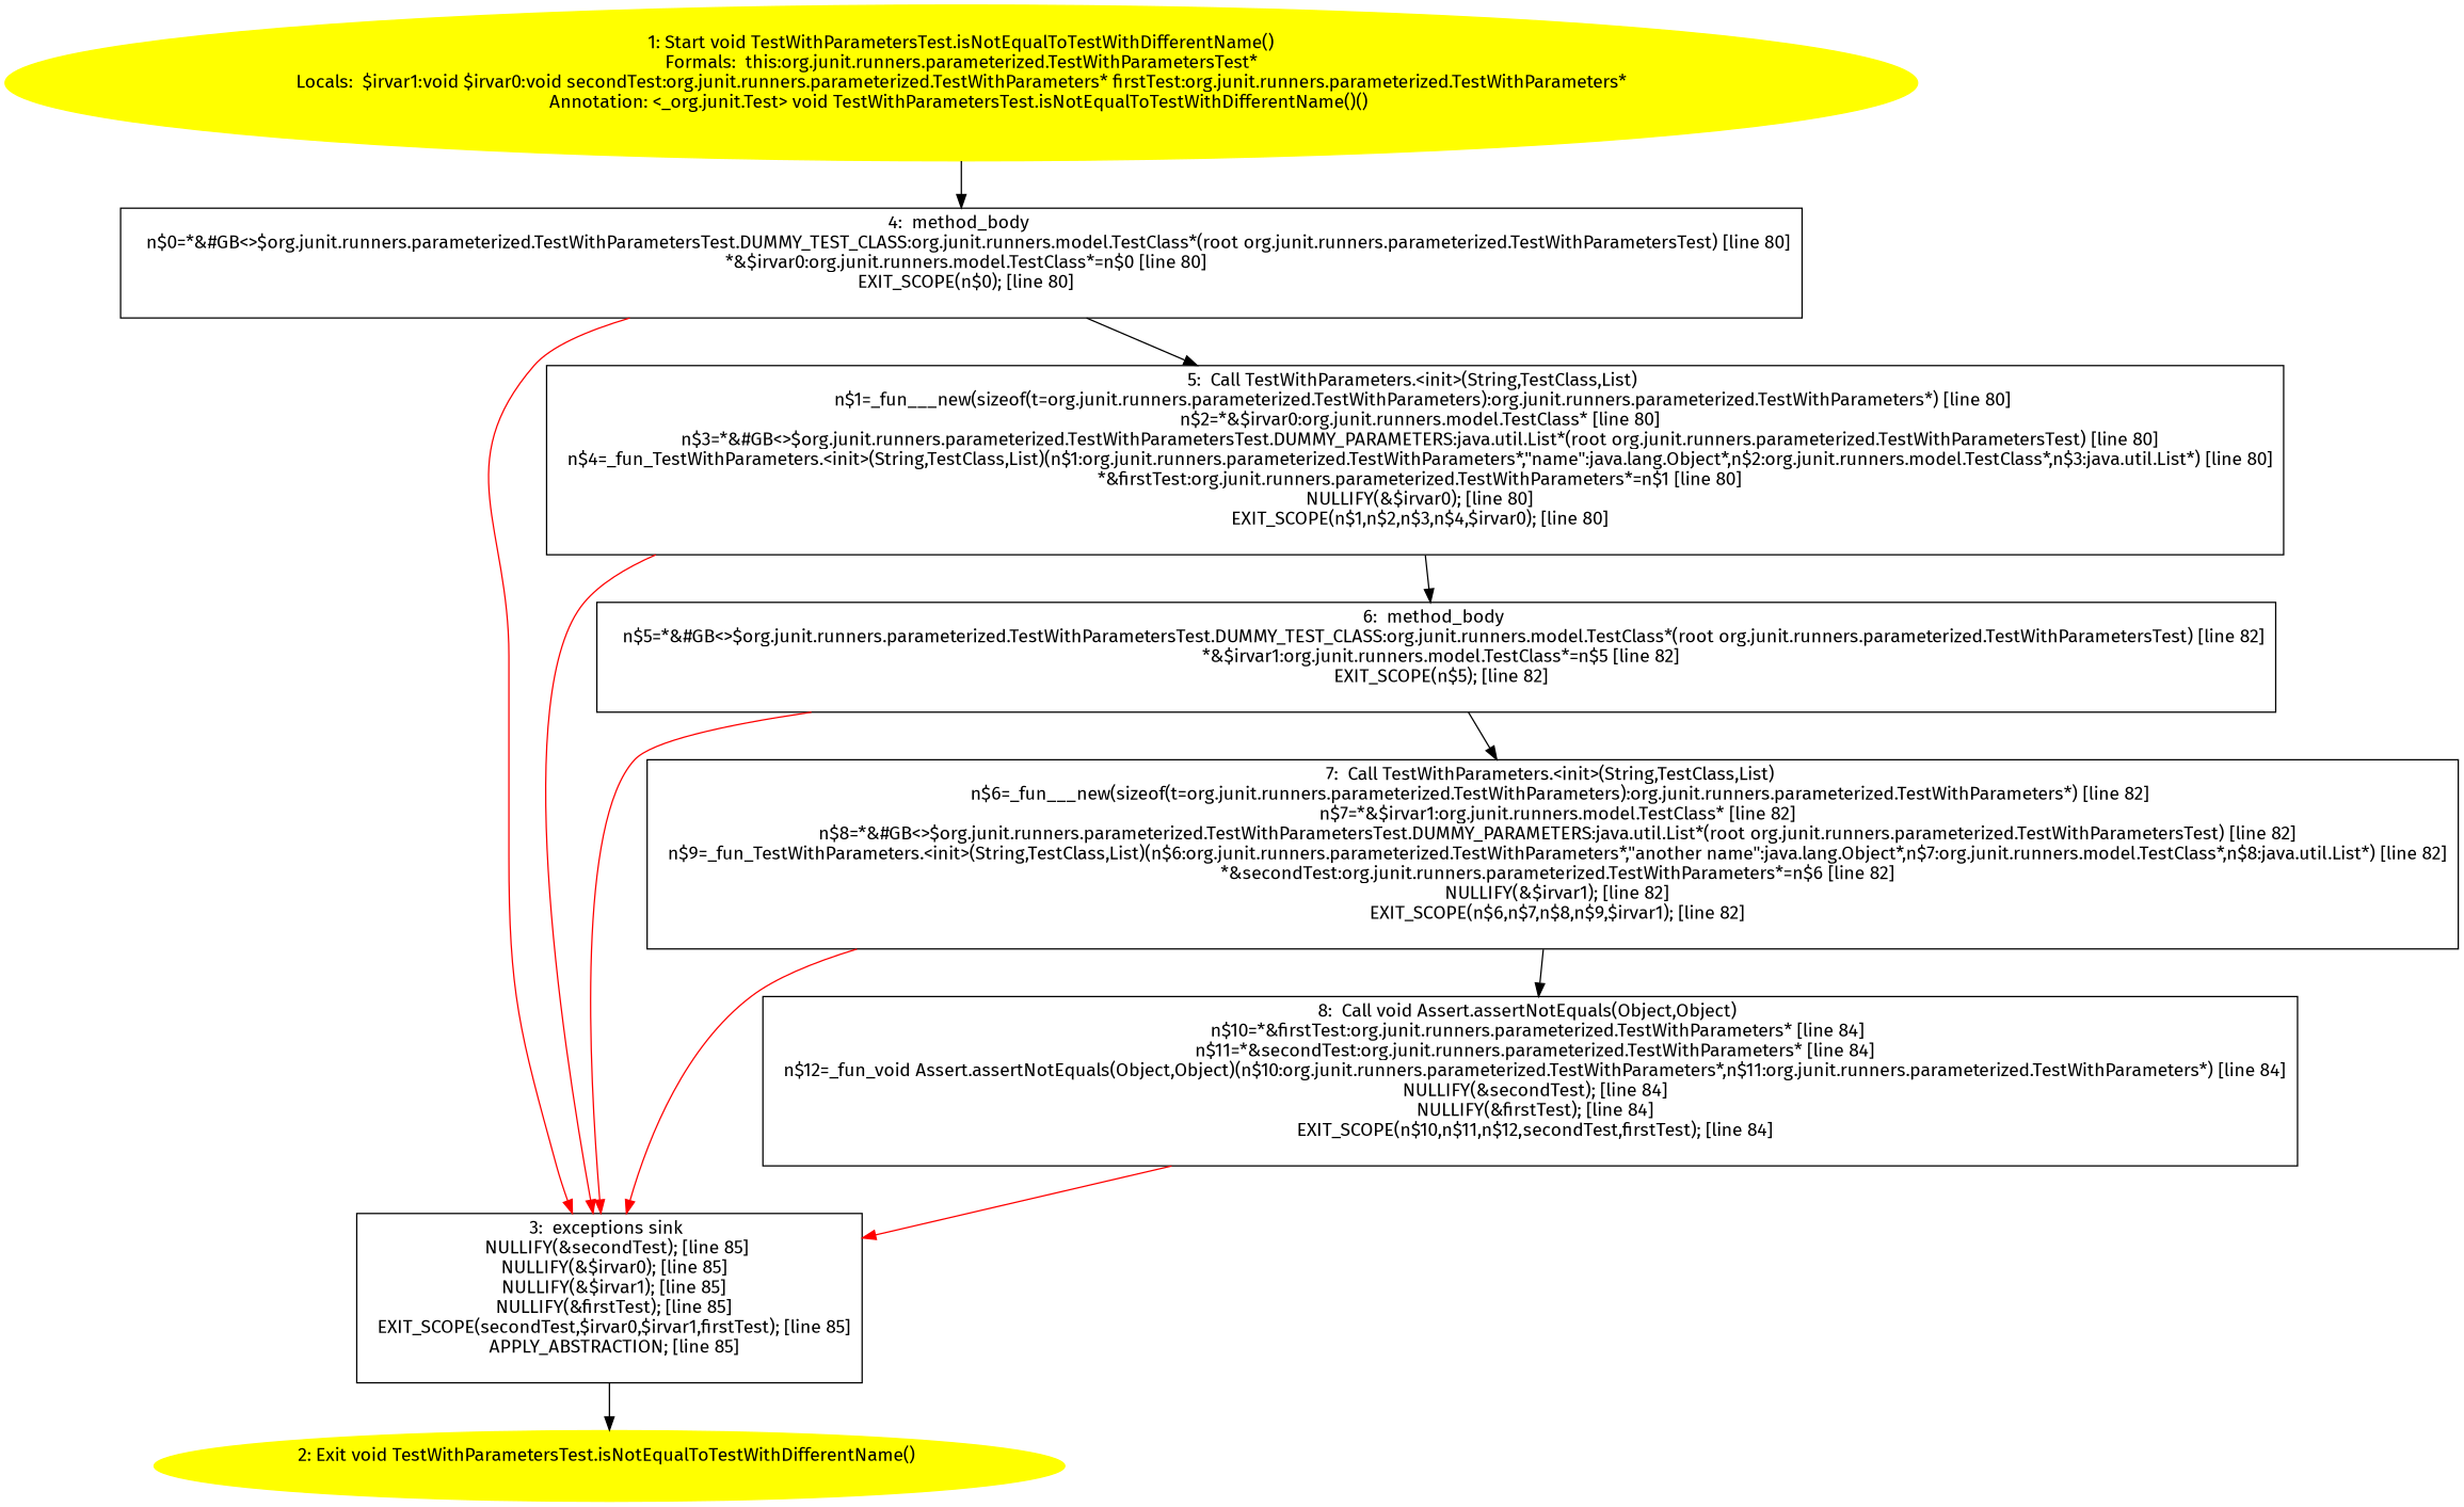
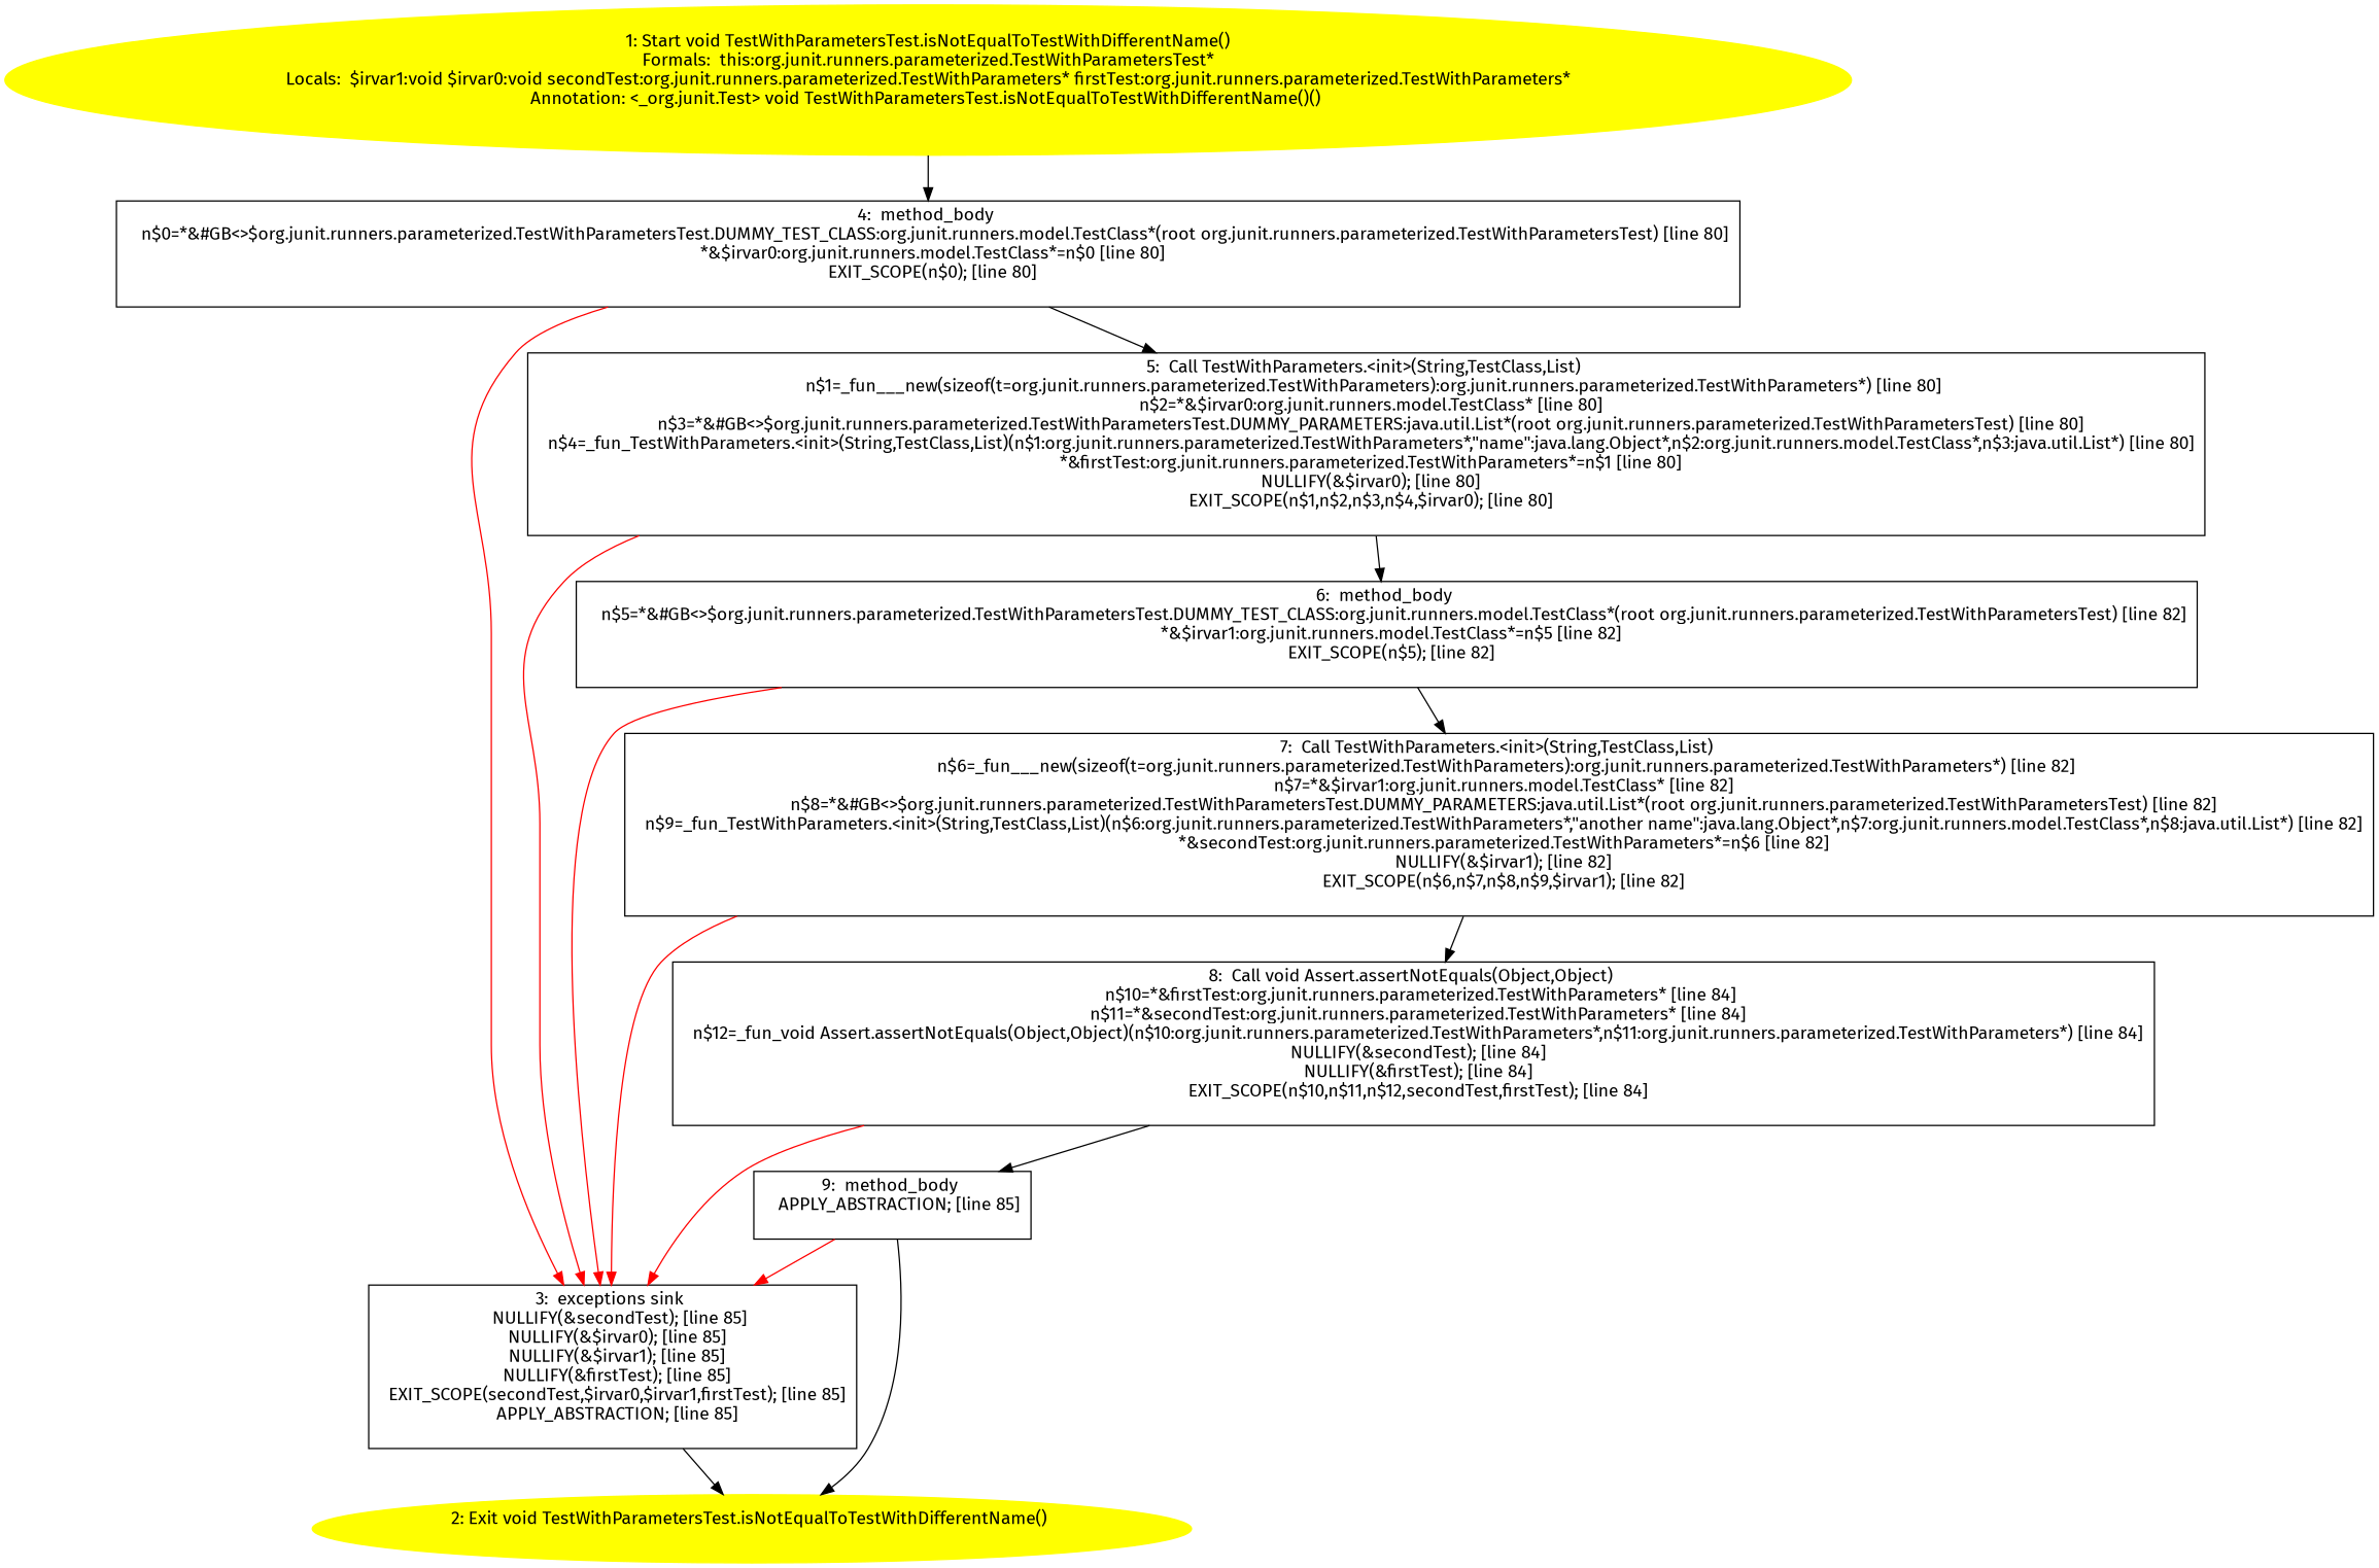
  digraph {
    fontname="Fira Sans"
    node [fontname="Fira Sans" shape=box]
    edge [fontname="Fira Sans"]
    n1 [color=yellow label="1: Start void TestWithParametersTest.isNotEqualToTestWithDifferentName()\nFormals:  this:org.junit.runners.parameterized.TestWithParametersTest*\nLocals:  $irvar1:void $irvar0:void secondTest:org.junit.runners.parameterized.TestWithParameters* firstTest:org.junit.runners.parameterized.TestWithParameters*\nAnnotation: <_org.junit.Test> void TestWithParametersTest.isNotEqualToTestWithDifferentName()() \n  " style=filled shape=""]
    n2 [label="4:  method_body \n   n$0=*&#GB<>$org.junit.runners.parameterized.TestWithParametersTest.DUMMY_TEST_CLASS:org.junit.runners.model.TestClass*(root org.junit.runners.parameterized.TestWithParametersTest) [line 80]\n  *&$irvar0:org.junit.runners.model.TestClass*=n$0 [line 80]\n  EXIT_SCOPE(n$0); [line 80]\n "]
    n3 [label="3:  exceptions sink \n   NULLIFY(&secondTest); [line 85]\n  NULLIFY(&$irvar0); [line 85]\n  NULLIFY(&$irvar1); [line 85]\n  NULLIFY(&firstTest); [line 85]\n  EXIT_SCOPE(secondTest,$irvar0,$irvar1,firstTest); [line 85]\n  APPLY_ABSTRACTION; [line 85]\n "]
    n4 [label="5:  Call TestWithParameters.<init>(String,TestClass,List) \n   n$1=_fun___new(sizeof(t=org.junit.runners.parameterized.TestWithParameters):org.junit.runners.parameterized.TestWithParameters*) [line 80]\n  n$2=*&$irvar0:org.junit.runners.model.TestClass* [line 80]\n  n$3=*&#GB<>$org.junit.runners.parameterized.TestWithParametersTest.DUMMY_PARAMETERS:java.util.List*(root org.junit.runners.parameterized.TestWithParametersTest) [line 80]\n  n$4=_fun_TestWithParameters.<init>(String,TestClass,List)(n$1:org.junit.runners.parameterized.TestWithParameters*,\"name\":java.lang.Object*,n$2:org.junit.runners.model.TestClass*,n$3:java.util.List*) [line 80]\n  *&firstTest:org.junit.runners.parameterized.TestWithParameters*=n$1 [line 80]\n  NULLIFY(&$irvar0); [line 80]\n  EXIT_SCOPE(n$1,n$2,n$3,n$4,$irvar0); [line 80]\n "]
    n5 [color=yellow label="2: Exit void TestWithParametersTest.isNotEqualToTestWithDifferentName() \n  " style=filled shape=""]
    n6 [label="6:  method_body \n   n$5=*&#GB<>$org.junit.runners.parameterized.TestWithParametersTest.DUMMY_TEST_CLASS:org.junit.runners.model.TestClass*(root org.junit.runners.parameterized.TestWithParametersTest) [line 82]\n  *&$irvar1:org.junit.runners.model.TestClass*=n$5 [line 82]\n  EXIT_SCOPE(n$5); [line 82]\n "]
    n7 [label="7:  Call TestWithParameters.<init>(String,TestClass,List) \n   n$6=_fun___new(sizeof(t=org.junit.runners.parameterized.TestWithParameters):org.junit.runners.parameterized.TestWithParameters*) [line 82]\n  n$7=*&$irvar1:org.junit.runners.model.TestClass* [line 82]\n  n$8=*&#GB<>$org.junit.runners.parameterized.TestWithParametersTest.DUMMY_PARAMETERS:java.util.List*(root org.junit.runners.parameterized.TestWithParametersTest) [line 82]\n  n$9=_fun_TestWithParameters.<init>(String,TestClass,List)(n$6:org.junit.runners.parameterized.TestWithParameters*,\"another name\":java.lang.Object*,n$7:org.junit.runners.model.TestClass*,n$8:java.util.List*) [line 82]\n  *&secondTest:org.junit.runners.parameterized.TestWithParameters*=n$6 [line 82]\n  NULLIFY(&$irvar1); [line 82]\n  EXIT_SCOPE(n$6,n$7,n$8,n$9,$irvar1); [line 82]\n "]
    n8 [label="8:  Call void Assert.assertNotEquals(Object,Object) \n   n$10=*&firstTest:org.junit.runners.parameterized.TestWithParameters* [line 84]\n  n$11=*&secondTest:org.junit.runners.parameterized.TestWithParameters* [line 84]\n  n$12=_fun_void Assert.assertNotEquals(Object,Object)(n$10:org.junit.runners.parameterized.TestWithParameters*,n$11:org.junit.runners.parameterized.TestWithParameters*) [line 84]\n  NULLIFY(&secondTest); [line 84]\n  NULLIFY(&firstTest); [line 84]\n  EXIT_SCOPE(n$10,n$11,n$12,secondTest,firstTest); [line 84]\n "]
+   n9 [label="9:  method_body \n   APPLY_ABSTRACTION; [line 85]\n "]
    n1 -> n2
    n2 -> n3 [color=red]
    n2 -> n4
    n3 -> n5
    n4 -> n3 [color=red]
    n4 -> n6
    n6 -> n3 [color=red]
    n6 -> n7
    n7 -> n3 [color=red]
    n7 -> n8
    n8 -> n3 [color=red]
+   n8 -> n9
+   n9 -> n3 [color=red]
+   n9 -> n5
  }
